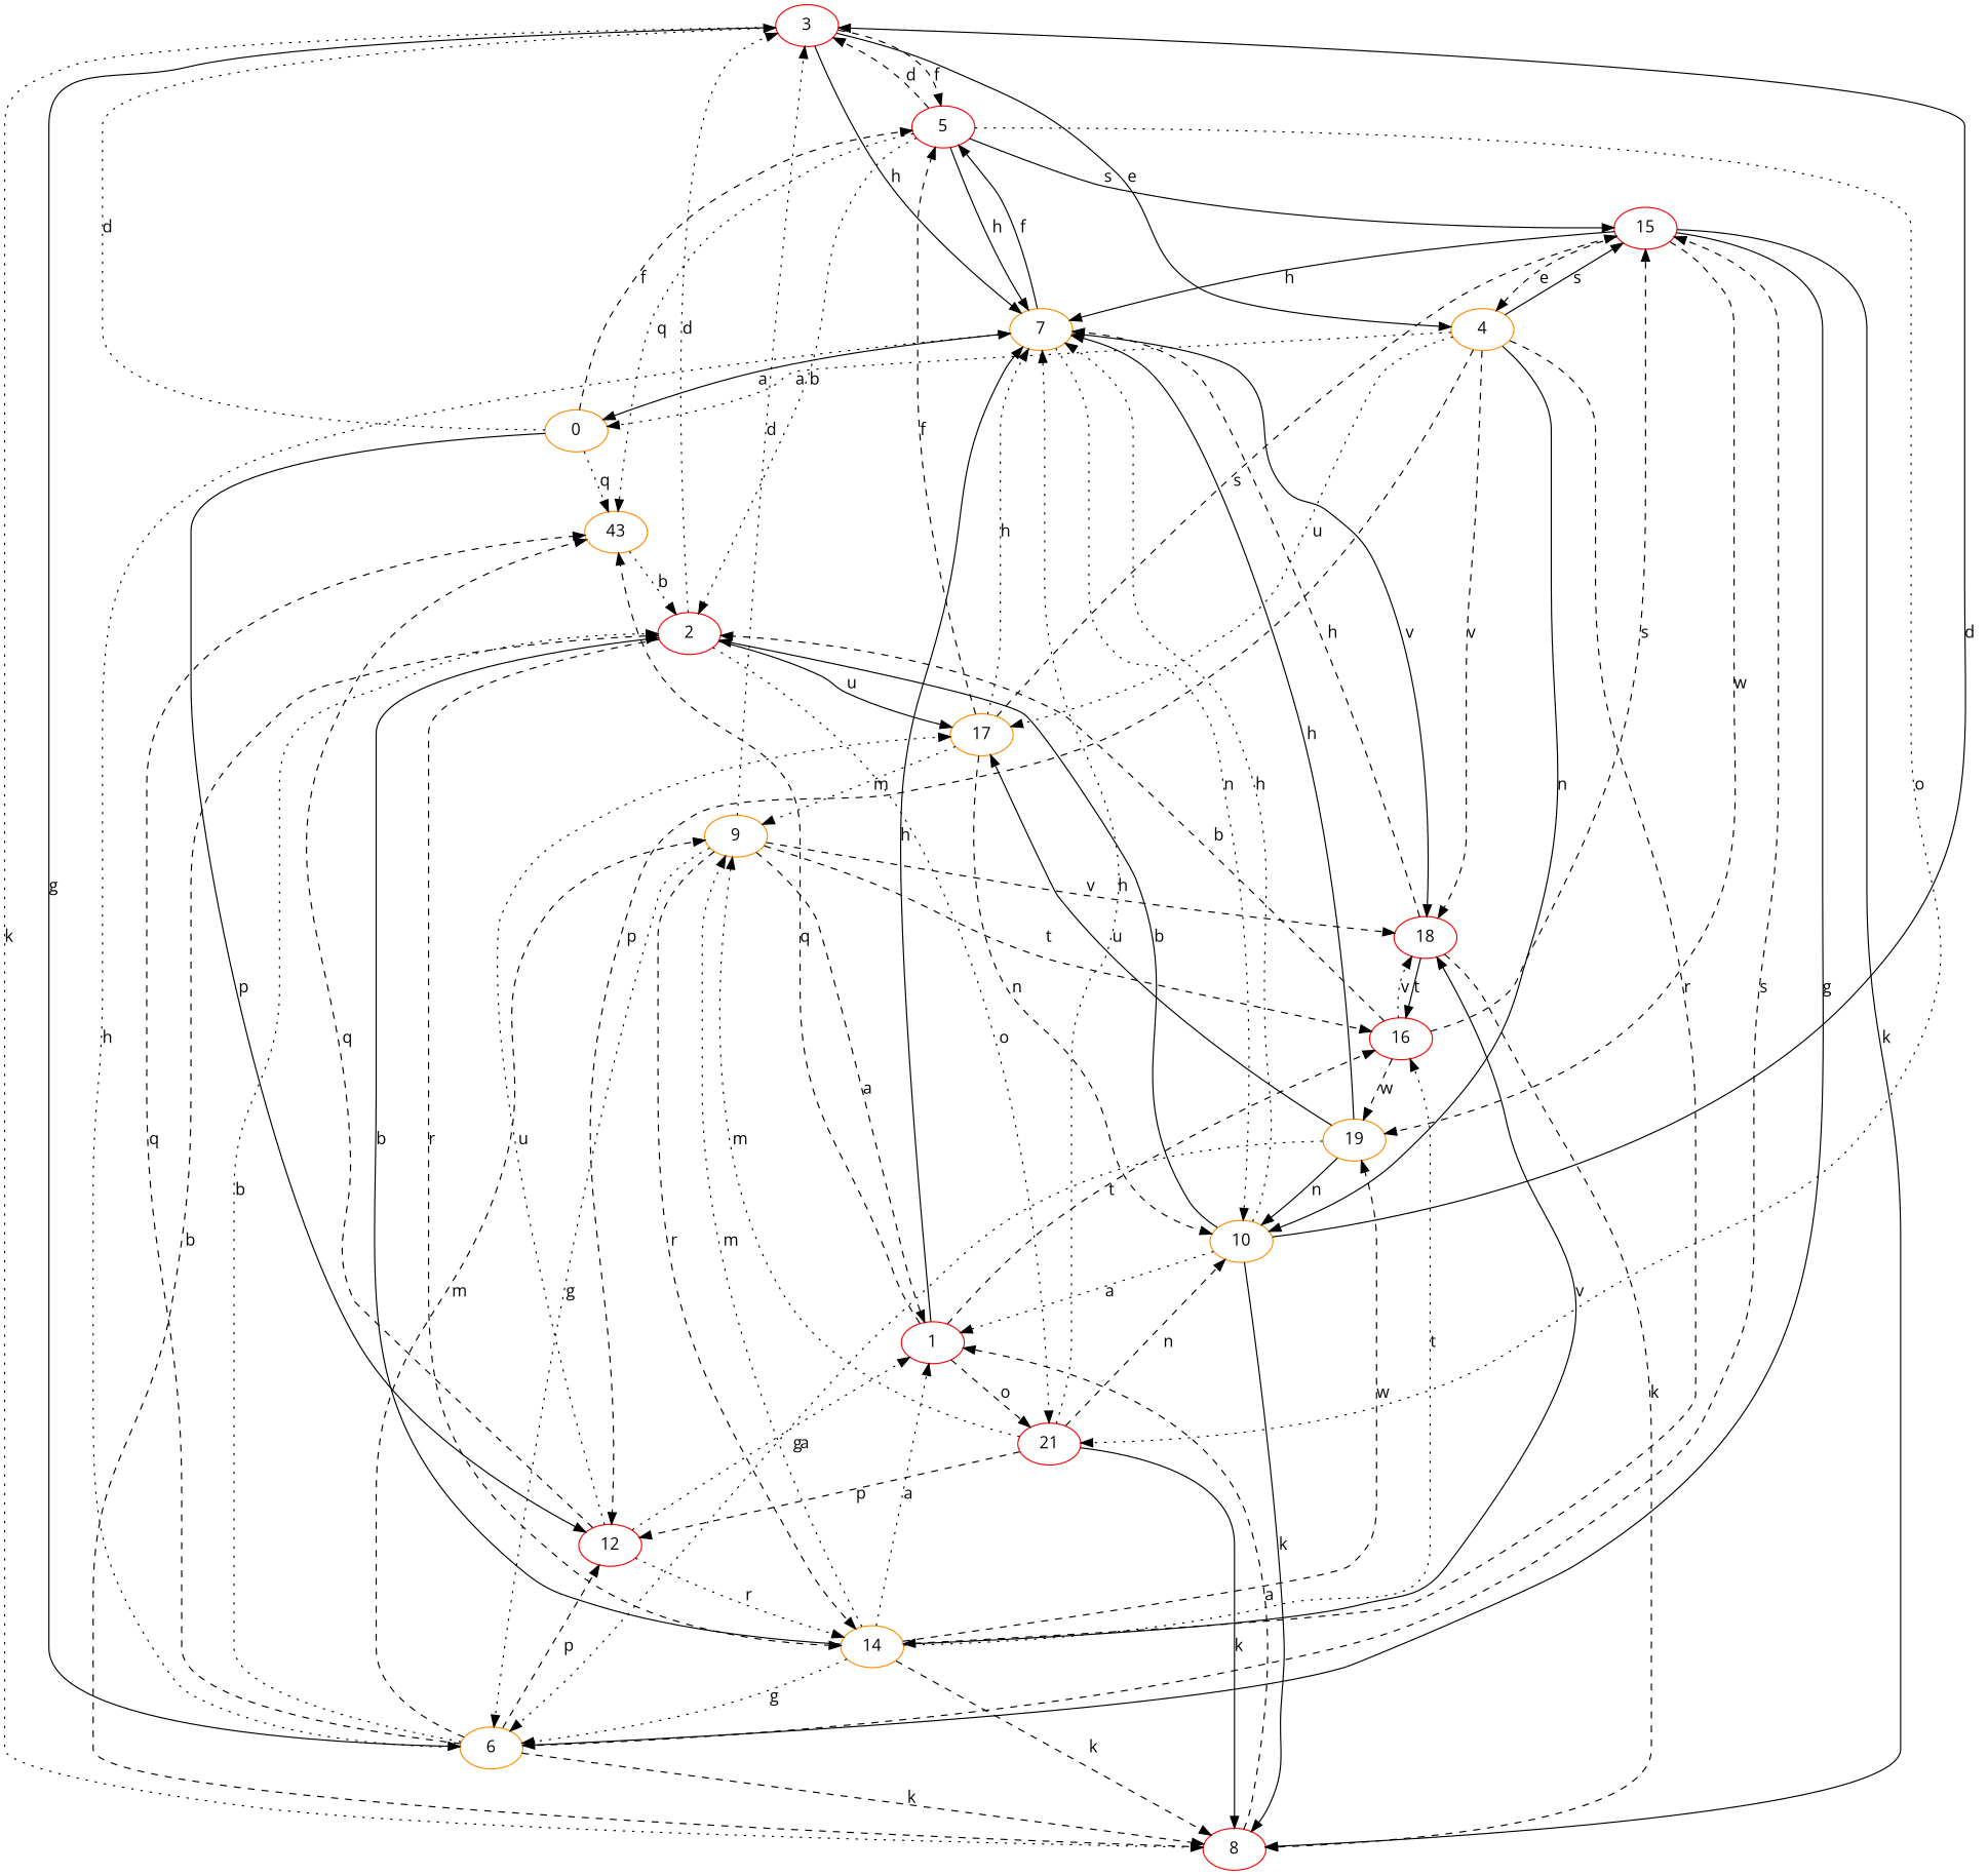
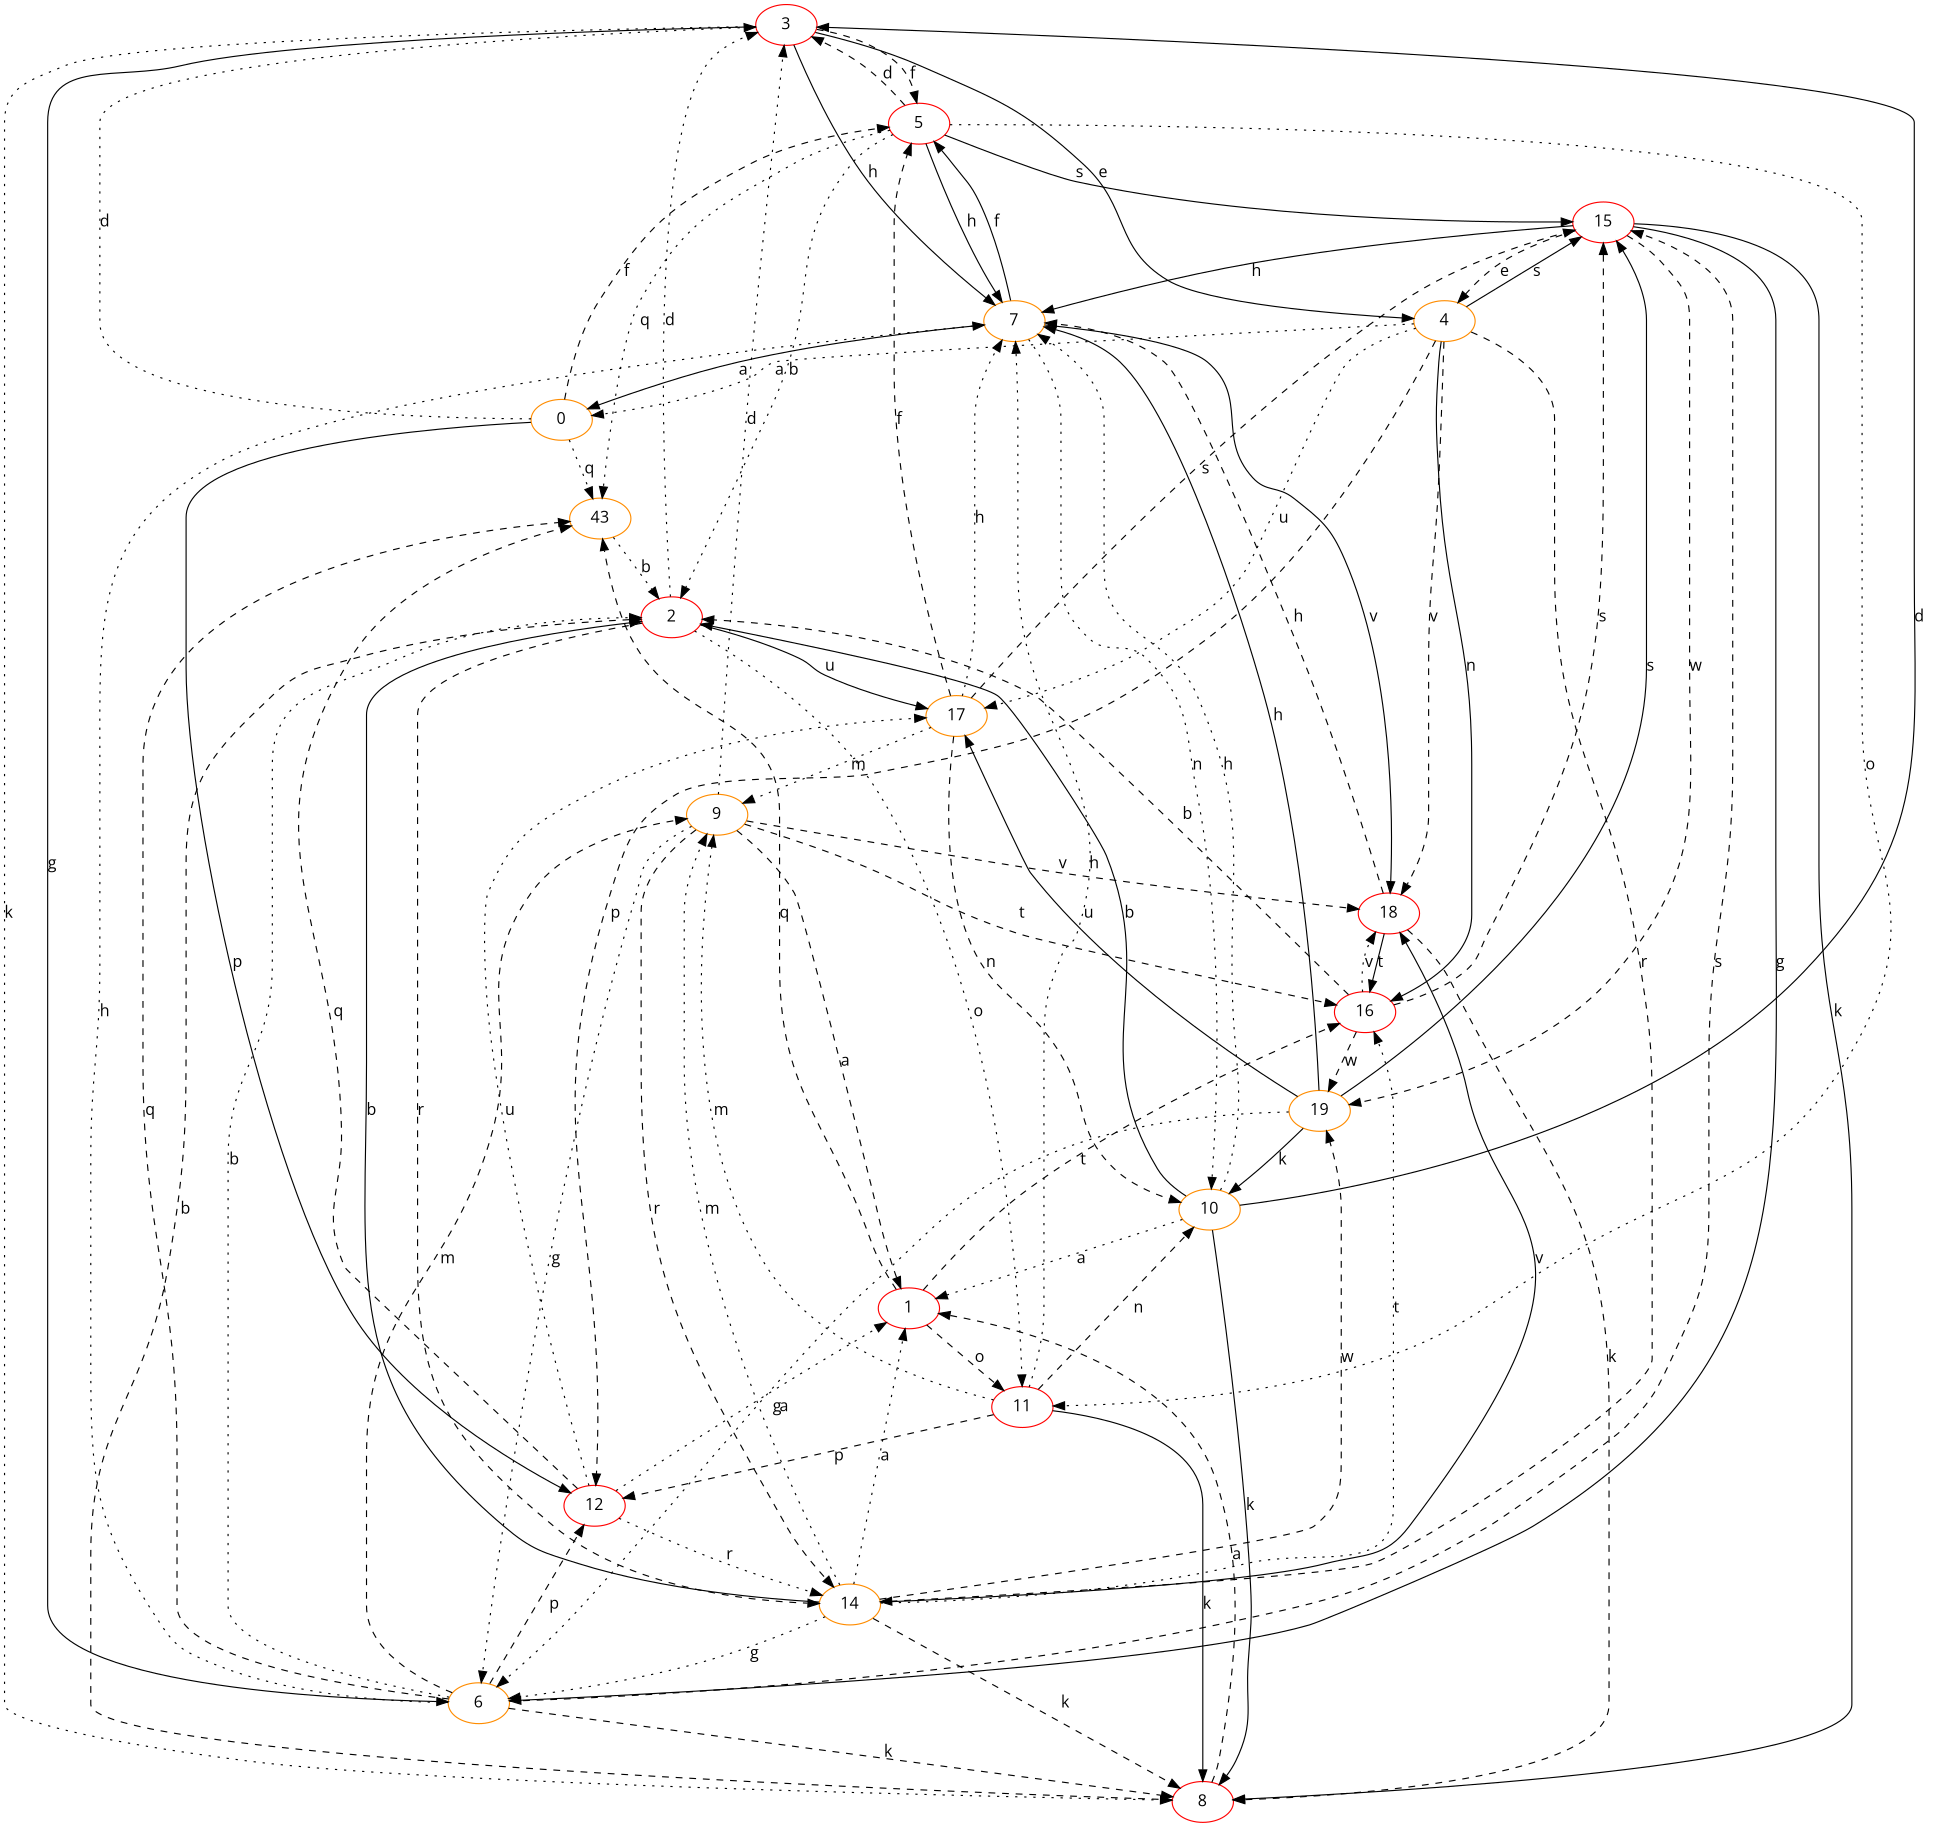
  strict digraph {
    fontname="Open Sans"
    node [color=red fontname="Open Sans"]
    edge [fontname="Open Sans" style=dashed]
    3
    0 [color=darkorange]
    5
    12
    n5 [color=darkorange label=43]
    7 [color=darkorange]
    4 [color=darkorange]
    6 [color=darkorange]
    8
-   11 [label=21]
+   11
    2
    15
    1
    14 [color=darkorange]
    17 [color=darkorange]
    16
    10 [color=darkorange]
    18
    9 [color=darkorange]
    19 [color=darkorange]
    3 -> 5 [label=f]
    3 -> 7 [label=h style=solid]
    3 -> 4 [label=e style=solid]
    3 -> 6 [label=g style=solid]
    3 -> 8 [label=k style=dotted]
    0 -> 3 [label=d style=dotted]
    0 -> 5 [label=f]
    0 -> 12 [label=p style=solid]
    0 -> n5 [label=q style=dotted]
    5 -> 3 [label=d]
    5 -> n5 [label=q style=dotted]
    5 -> 7 [label=h style=solid]
    5 -> 11 [label=o style=dotted]
    5 -> 2 [label=b style=dotted]
    5 -> 15 [label=s style=solid]
    12 -> n5 [label=q]
    12 -> 1 [label=a style=dotted]
    12 -> 14 [label=r style=dotted]
    12 -> 17 [label=u style=dotted]
    n5 -> 2 [label=b style=dotted]
    7 -> 0 [label=a style=solid]
    7 -> 5 [label=f style=solid]
    7 -> 10 [label=n style=dotted]
    7 -> 18 [label=v style=solid]
    4 -> 0 [label=a style=dotted]
    4 -> 12 [label=p]
    4 -> 15 [label=s style=solid]
    4 -> 14 [label=r]
    4 -> 17 [label=u style=dotted]
-   4 -> 10 [label=n style=solid]
+   4 -> 16 [label=n style=solid]
    4 -> 18 [label=v]
    6 -> 12 [label=p]
    6 -> n5 [label=q]
    6 -> 7 [label=h style=dotted]
    6 -> 8 [label=k]
    6 -> 2 [label=b style=dotted]
    6 -> 15 [label=s]
    6 -> 9 [label=m]
    8 -> 2 [label=b]
    8 -> 1 [label=a]
    11 -> 12 [label=p]
    11 -> 7 [label=h style=dotted]
    11 -> 8 [label=k style=solid]
    11 -> 10 [label=n]
    11 -> 9 [label=m style=dotted]
    2 -> 3 [label=d style=dotted]
    2 -> 11 [label=o style=dotted]
    2 -> 14 [label=r]
    2 -> 17 [label=u style=solid]
    15 -> 7 [label=h style=solid]
    15 -> 4 [label=e]
    15 -> 6 [label=g style=solid]
    15 -> 8 [label=k style=solid]
    15 -> 19 [label=w]
    1 -> n5 [label=q]
-   1 -> 7 [label=h style=solid]
    1 -> 11 [label=o]
    1 -> 16 [label=t]
    14 -> 6 [label=g style=dotted]
    14 -> 8 [label=k]
    14 -> 2 [label=b style=solid]
    14 -> 1 [label=a style=dotted]
    14 -> 16 [label=t style=dotted]
    14 -> 18 [label=v style=solid]
    14 -> 9 [label=m style=dotted]
    14 -> 19 [label=w]
    17 -> 5 [label=f]
    17 -> 7 [label=h style=dotted]
    17 -> 15 [label=s]
    17 -> 10 [label=n]
    17 -> 9 [label=m style=dotted]
    16 -> 2 [label=b]
    16 -> 15 [label=s]
    16 -> 18 [label=v style=dotted]
    16 -> 19 [label=w]
    10 -> 3 [label=d style=solid]
    10 -> 7 [label=h style=dotted]
    10 -> 8 [label=k style=solid]
    10 -> 2 [label=b style=solid]
    10 -> 1 [label=a style=dotted]
    18 -> 7 [label=h]
    18 -> 8 [label=k]
    18 -> 16 [label=t style=solid]
    9 -> 3 [label=d style=dotted]
    9 -> 6 [label=g style=dotted]
    9 -> 1 [label=a]
    9 -> 14 [label=r]
    9 -> 16 [label=t]
    9 -> 18 [label=v]
    19 -> 7 [label=h style=solid]
    19 -> 6 [label=g style=dotted]
+   19 -> 15 [label=s style=solid]
    19 -> 17 [label=u style=solid]
-   19 -> 10 [label=n style=solid]
+   19 -> 10 [label=k style=solid]
  }
